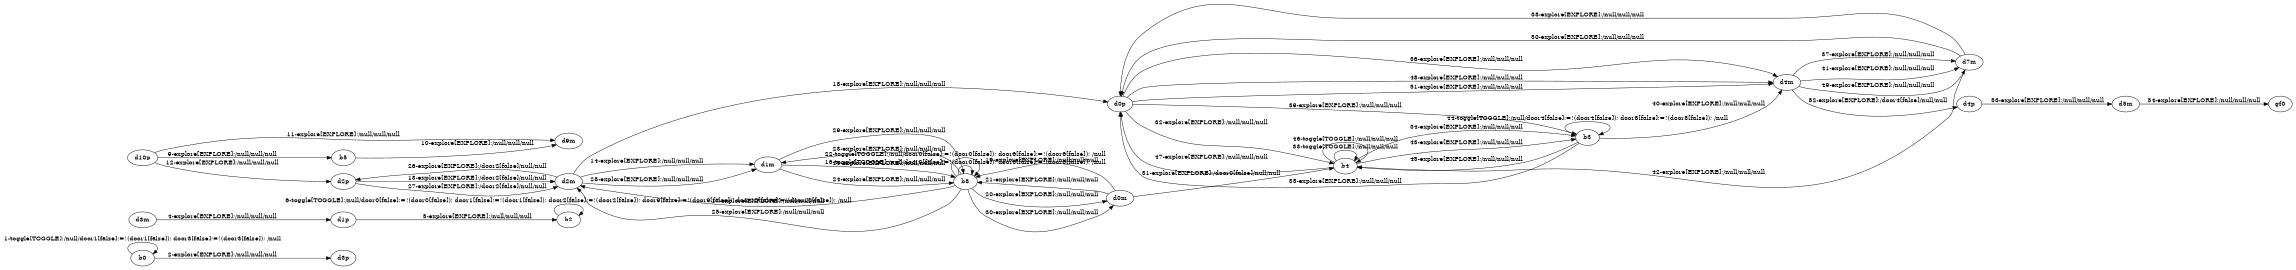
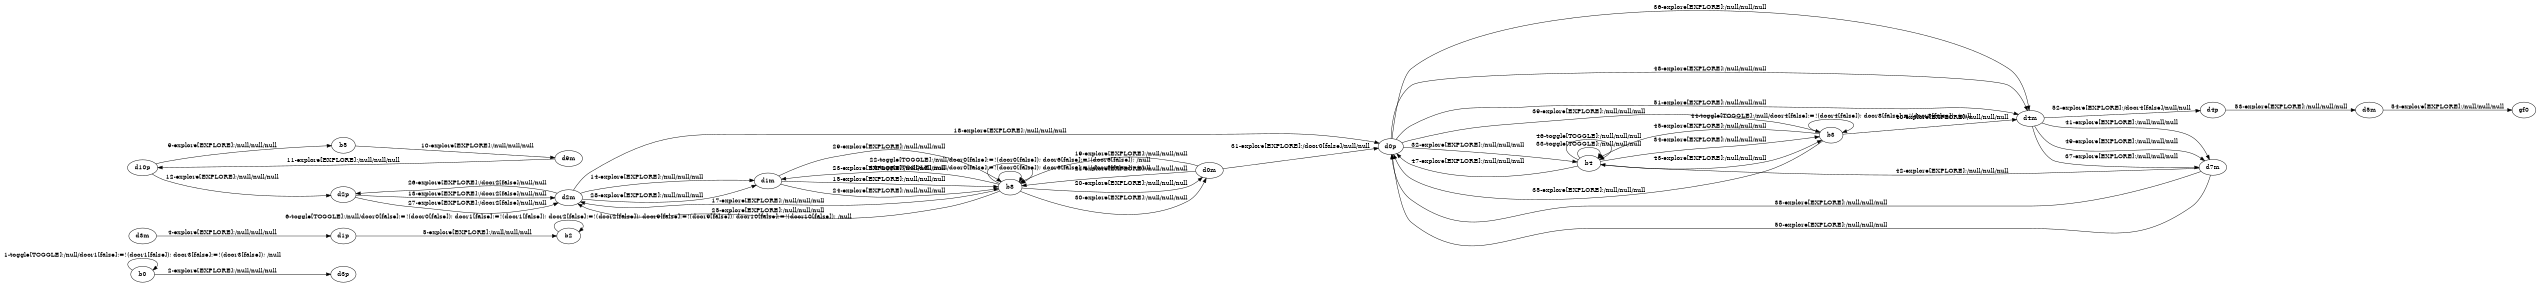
  digraph {
    rankdir=LR
    b0
    d3p
    d3m
    d1p
    b2
    d10p
    b5
    d2p
    d9m
    d2m
    d1m
    d0p
    n13 [label=b8]
    d0m
    b4
    b3
    d4m
    d7m
    d4p
    d5m
    gf0
    b0 -> b0 [label="1-toggle[TOGGLE];/null/door1[false]:=!(door1[false]); door3[false]:=!(door3[false]); /null"]
    b0 -> d3p [label="2-explore[EXPLORE];/null/null/null"]
    d3m -> d1p [label="4-explore[EXPLORE];/null/null/null"]
    d1p -> b2 [label="5-explore[EXPLORE];/null/null/null"]
    b2 -> b2 [label="6-toggle[TOGGLE];/null/door0[false]:=!(door0[false]); door1[false]:=!(door1[false]); door2[false]:=!(door2[false]); door9[false]:=!(door9[false]); door10[false]:=!(door10[false]); /null"]
    d10p -> b5 [label="9-explore[EXPLORE];/null/null/null"]
    d10p -> d2p [label="12-explore[EXPLORE];/null/null/null"]
    b5 -> d9m [label="10-explore[EXPLORE];/null/null/null"]
    d2p -> d2m [label="13-explore[EXPLORE];/door2[false]/null/null"]
    d2p -> d2m [label="27-explore[EXPLORE];/door2[false]/null/null"]
-   d10p -> d9m [label="11-explore[EXPLORE];/null/null/null"]
+   d9m -> d10p [label="11-explore[EXPLORE];/null/null/null"]
    d2m -> d2p [label="26-explore[EXPLORE];/door2[false]/null/null"]
    d2m -> d1m [label="14-explore[EXPLORE];/null/null/null"]
    d2m -> d1m [label="28-explore[EXPLORE];/null/null/null"]
    d2m -> d0p [label="18-explore[EXPLORE];/null/null/null"]
    d1m -> n13 [label="15-explore[EXPLORE];/null/null/null"]
    d1m -> n13 [label="24-explore[EXPLORE];/null/null/null"]
    d1m -> n13 [label="29-explore[EXPLORE];/null/null/null"]
    d0p -> b4 [label="32-explore[EXPLORE];/null/null/null"]
    d0p -> b3 [label="39-explore[EXPLORE];/null/null/null"]
    d0p -> d4m [label="36-explore[EXPLORE];/null/null/null"]
    d0p -> d4m [label="48-explore[EXPLORE];/null/null/null"]
    d0p -> d4m [label="51-explore[EXPLORE];/null/null/null"]
    n13 -> d2m [label="17-explore[EXPLORE];/null/null/null"]
    n13 -> d2m [label="25-explore[EXPLORE];/null/null/null"]
    n13 -> d1m [label="23-explore[EXPLORE];/null/null/null"]
    n13 -> n13 [label="16-toggle[TOGGLE];/null/door0[false]:=!(door0[false]); door6[false]:=!(door6[false]); /null"]
    n13 -> n13 [label="22-toggle[TOGGLE];/null/door0[false]:=!(door0[false]); door6[false]:=!(door6[false]); /null"]
    n13 -> d0m [label="20-explore[EXPLORE];/null/null/null"]
    n13 -> d0m [label="30-explore[EXPLORE];/null/null/null"]
-   d0m -> b4 [label="31-explore[EXPLORE];/door0[false]/null/null"]
+   d0m -> d0p [label="31-explore[EXPLORE];/door0[false]/null/null"]
    d0m -> n13 [label="19-explore[EXPLORE];/null/null/null"]
    d0m -> n13 [label="21-explore[EXPLORE];/null/null/null"]
    b4 -> d0p [label="47-explore[EXPLORE];/null/null/null"]
    b4 -> b4 [label="33-toggle[TOGGLE];/null/null/null"]
    b4 -> b4 [label="46-toggle[TOGGLE];/null/null/null"]
    b4 -> b3 [label="34-explore[EXPLORE];/null/null/null"]
    b4 -> b3 [label="43-explore[EXPLORE];/null/null/null"]
    b3 -> d0p [label="35-explore[EXPLORE];/null/null/null"]
    b3 -> b4 [label="45-explore[EXPLORE];/null/null/null"]
    b3 -> b3 [label="44-toggle[TOGGLE];/null/door4[false]:=!(door4[false]); door8[false]:=!(door8[false]); /null"]
    b3 -> d4m [label="40-explore[EXPLORE];/null/null/null"]
    d4m -> d7m [label="37-explore[EXPLORE];/null/null/null"]
    d4m -> d7m [label="41-explore[EXPLORE];/null/null/null"]
    d4m -> d7m [label="49-explore[EXPLORE];/null/null/null"]
    d4m -> d4p [label="52-explore[EXPLORE];/door4[false]/null/null"]
    d7m -> d0p [label="38-explore[EXPLORE];/null/null/null"]
    d7m -> d0p [label="50-explore[EXPLORE];/null/null/null"]
    d7m -> b4 [label="42-explore[EXPLORE];/null/null/null"]
    d4p -> d5m [label="53-explore[EXPLORE];/null/null/null"]
    d5m -> gf0 [label="54-explore[EXPLORE];/null/null/null"]
  }
